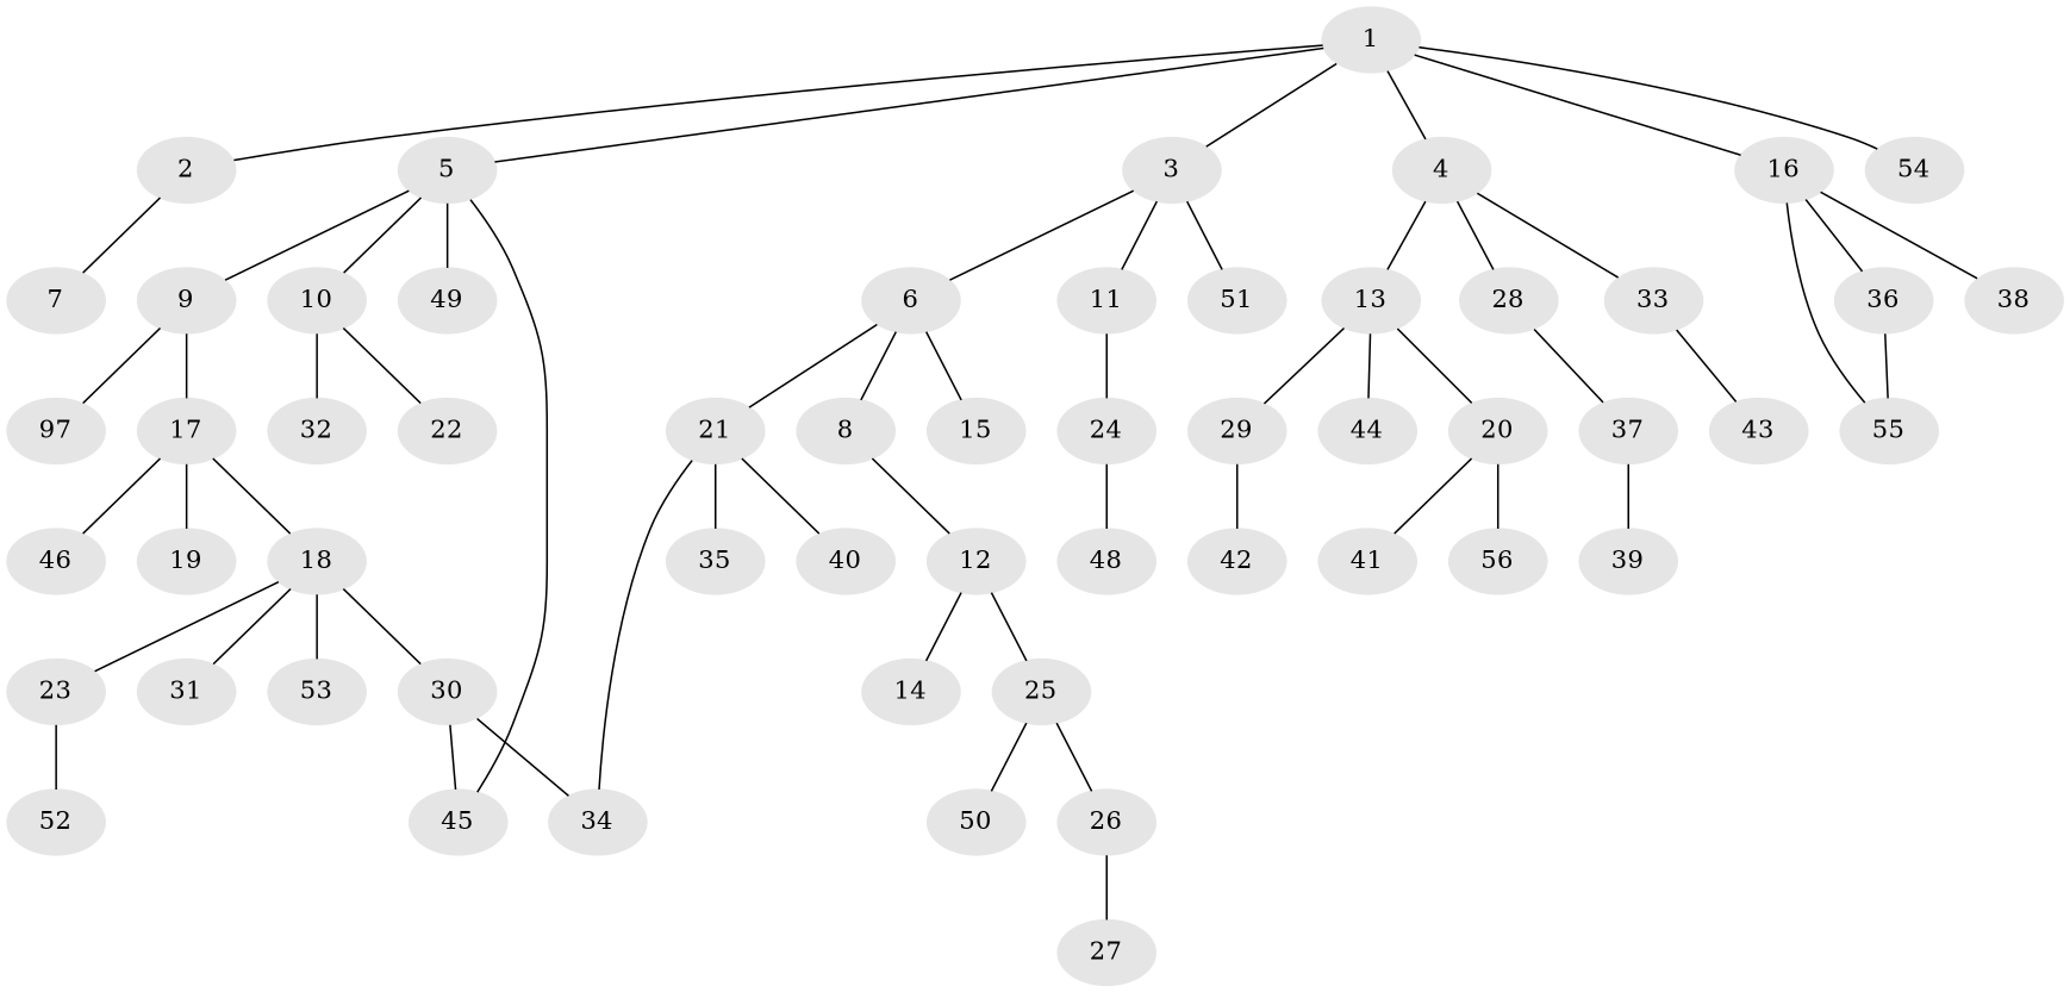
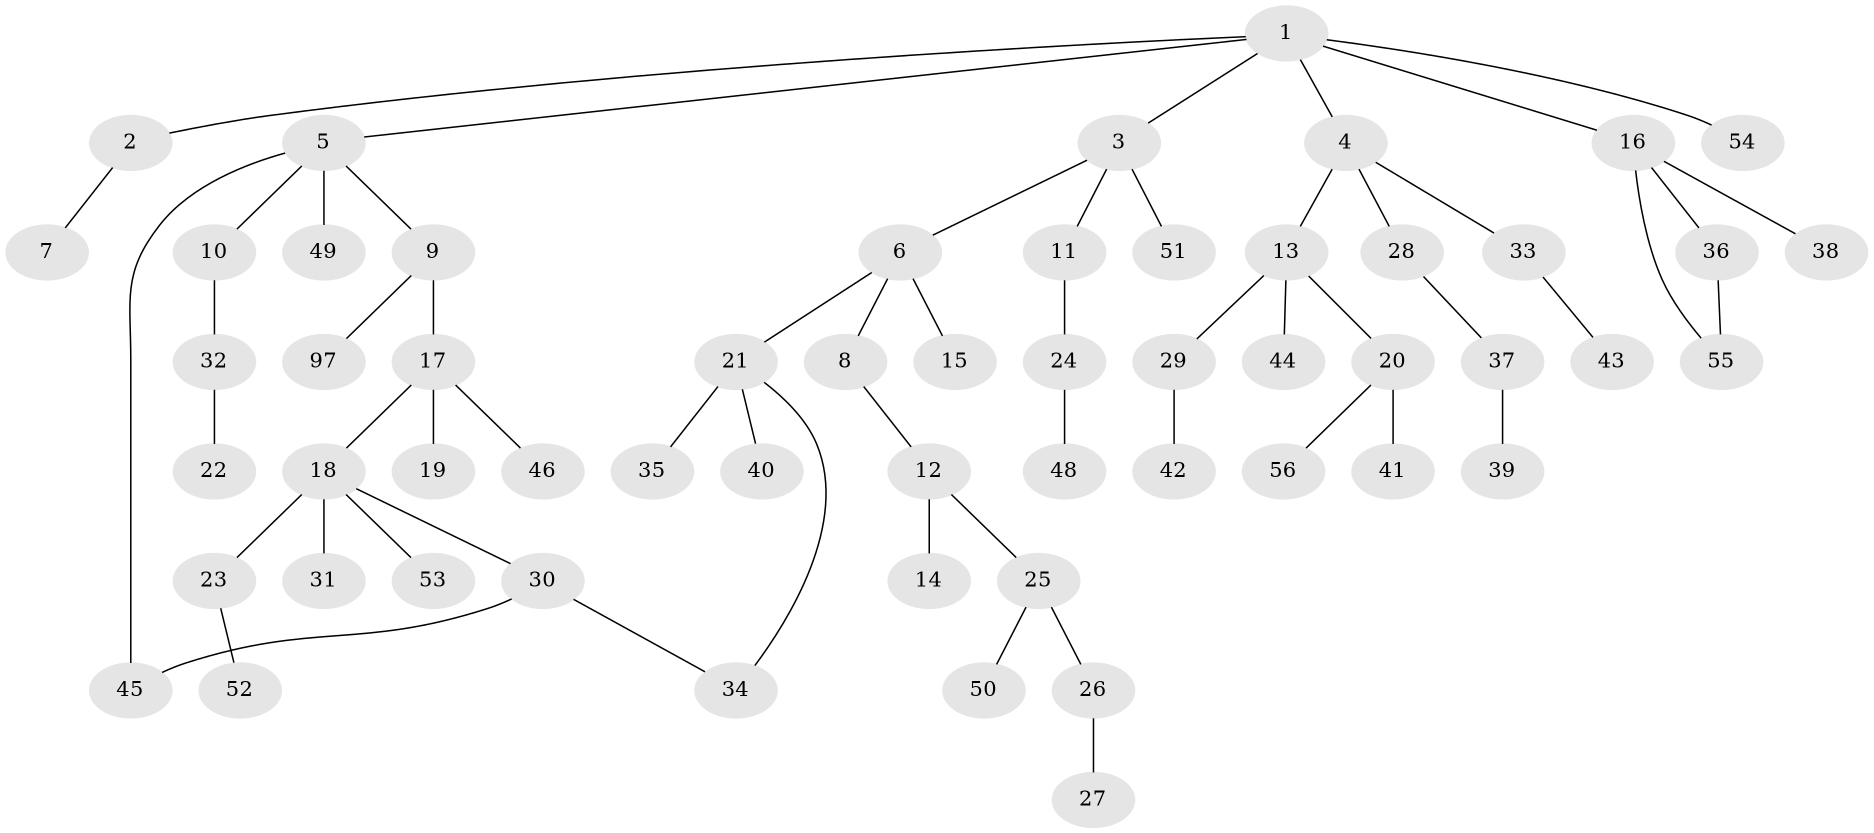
  graph {
    node [color=gray90 style=filled]
    1
    2
    3
    4
    5
    16
    54
    7
    6
    11
    51
    13
    28
    33
    9
    10
    45
    49
    36
    55
    38
    8
    15
    21
    24
    20
    29
    44
    37
    43
    17
    n32 [label=97]
    22
    32
    12
    34
    35
    40
    14
    25
    18
    19
    46
    48
    26
    50
    41
    56
    42
    23
    30
    31
    53
    52
    27
    39
    1 -- 2
    1 -- 3
    1 -- 4
    1 -- 5
    1 -- 16
    1 -- 54
    2 -- 7
    3 -- 6
    3 -- 11
    3 -- 51
    4 -- 13
    4 -- 28
    4 -- 33
    5 -- 9
    5 -- 10
    5 -- 45
    5 -- 49
    16 -- 36
    16 -- 55
    16 -- 38
    6 -- 8
    6 -- 15
    6 -- 21
    11 -- 24
    13 -- 20
    13 -- 29
    13 -- 44
    28 -- 37
    33 -- 43
    9 -- 17
    9 -- n32
-   10 -- 22
+   32 -- 22
    10 -- 32
    36 -- 55
    8 -- 12
    21 -- 34
    21 -- 35
    21 -- 40
    24 -- 48
    20 -- 41
    20 -- 56
    29 -- 42
    37 -- 39
    17 -- 18
    17 -- 19
    17 -- 46
    12 -- 14
    12 -- 25
    25 -- 26
    25 -- 50
    18 -- 23
    18 -- 30
    18 -- 31
    18 -- 53
    26 -- 27
    23 -- 52
    30 -- 45
    30 -- 34
  }
